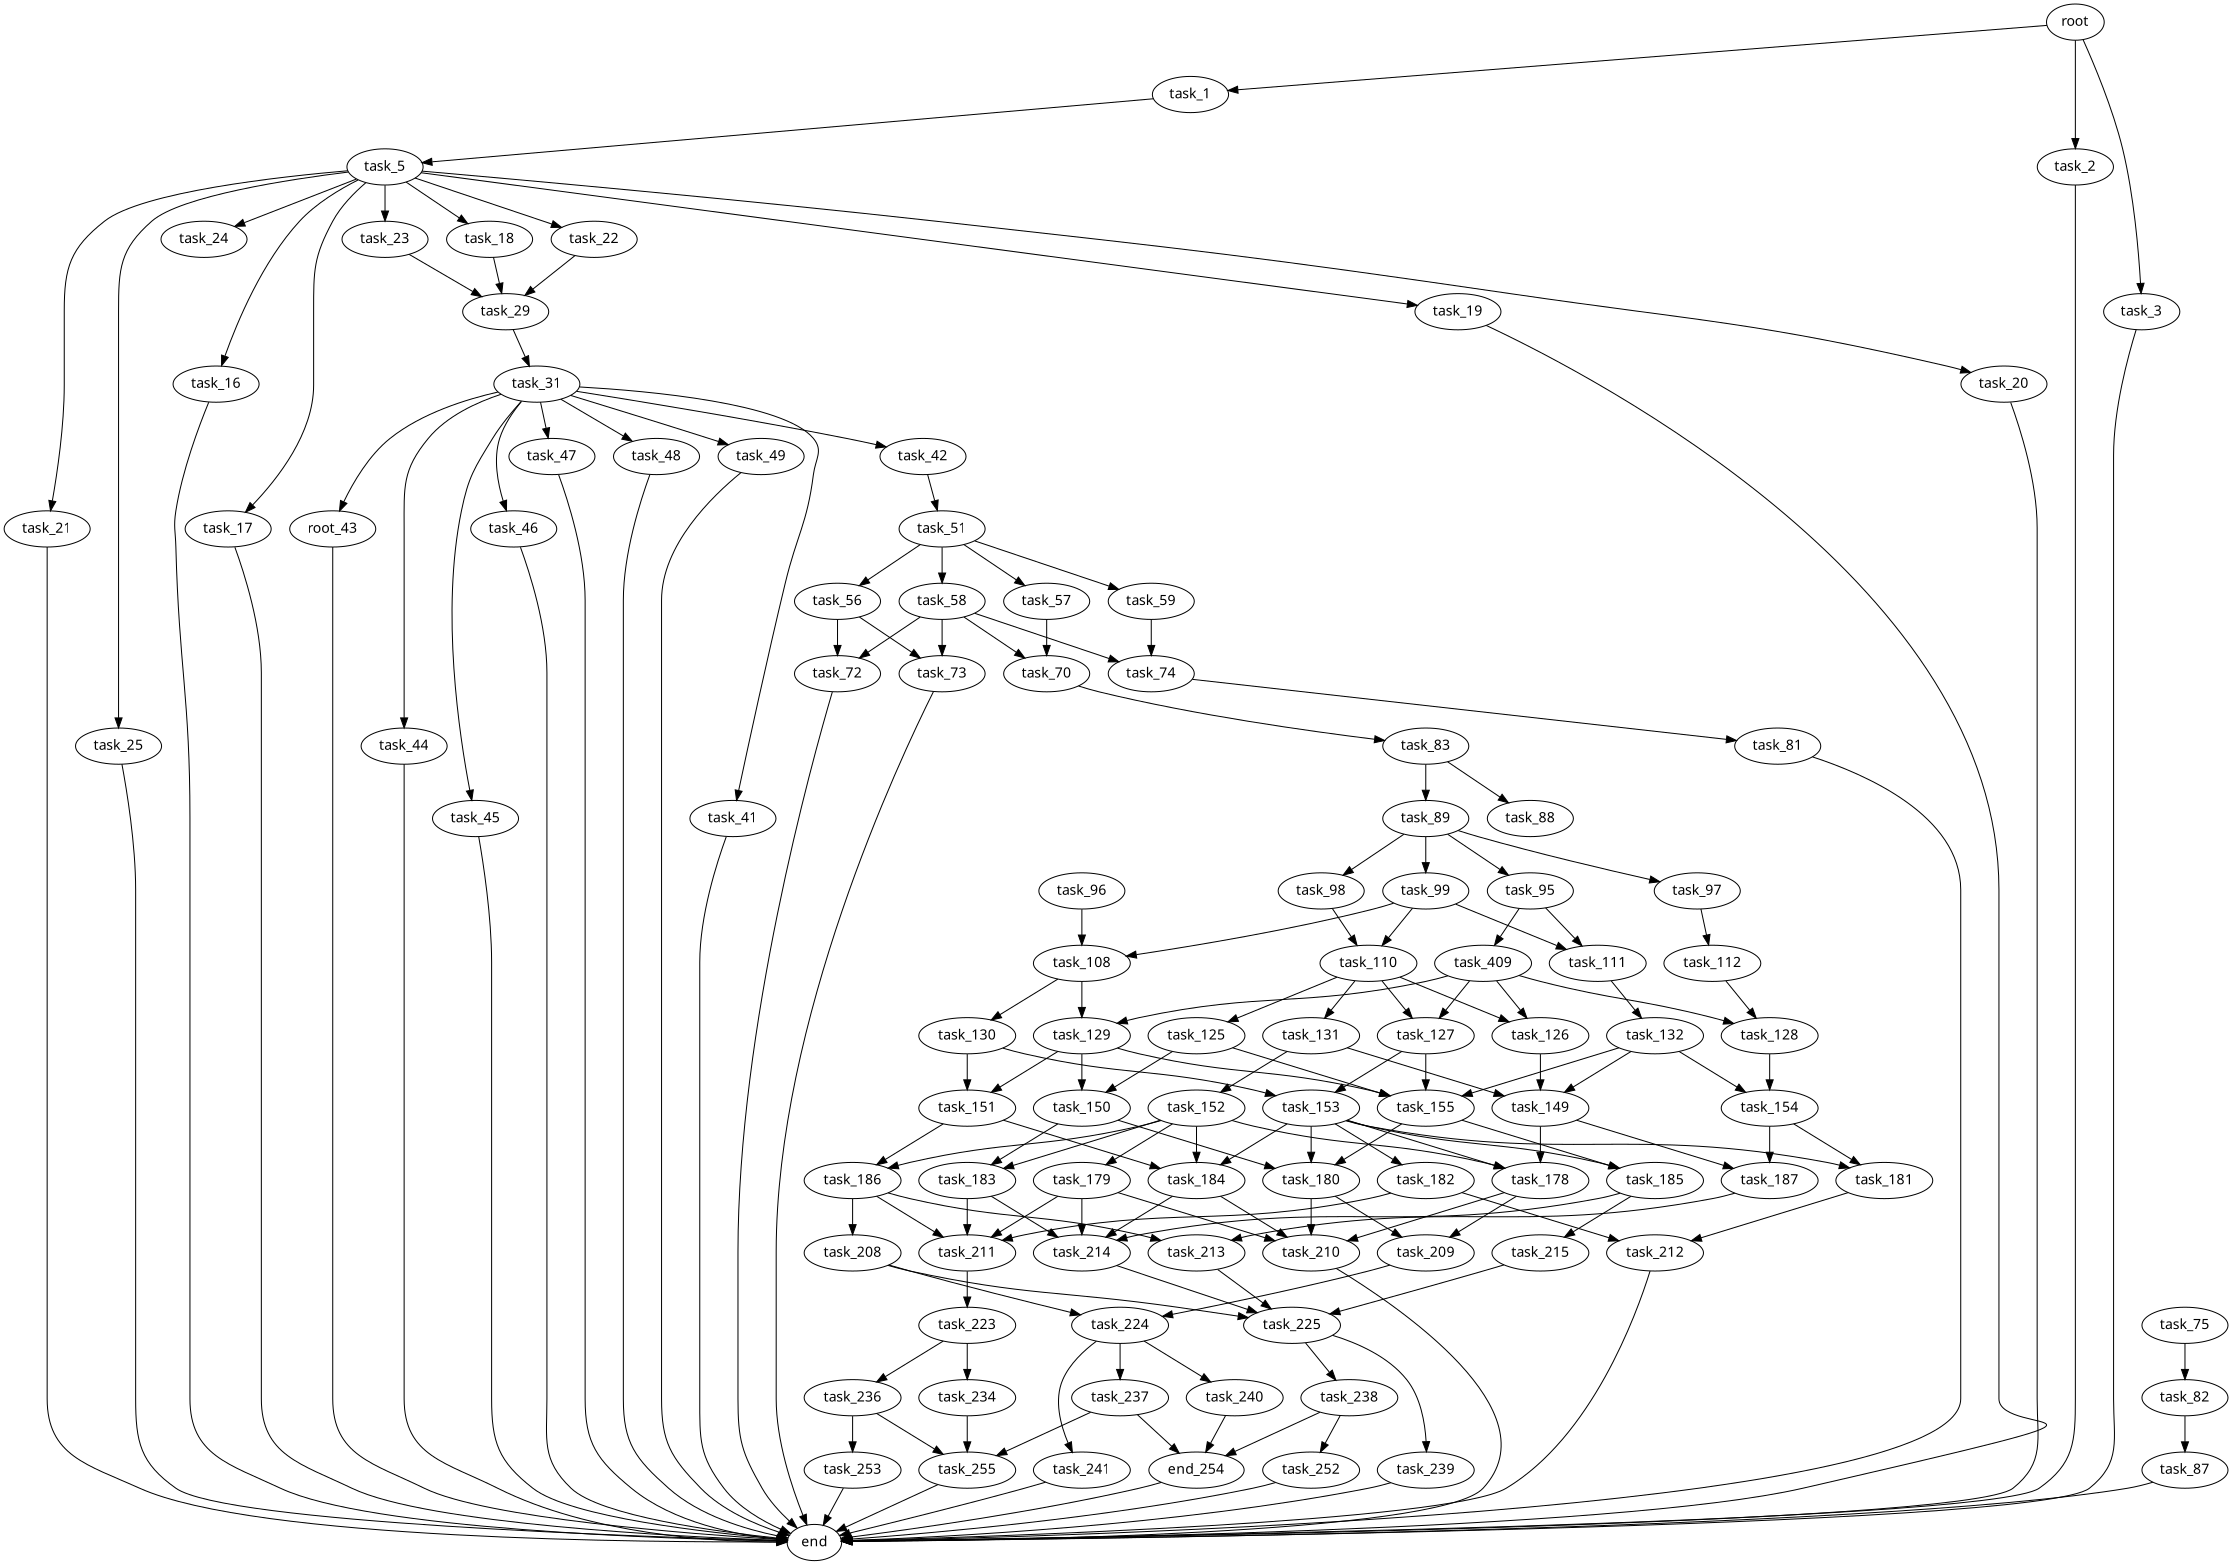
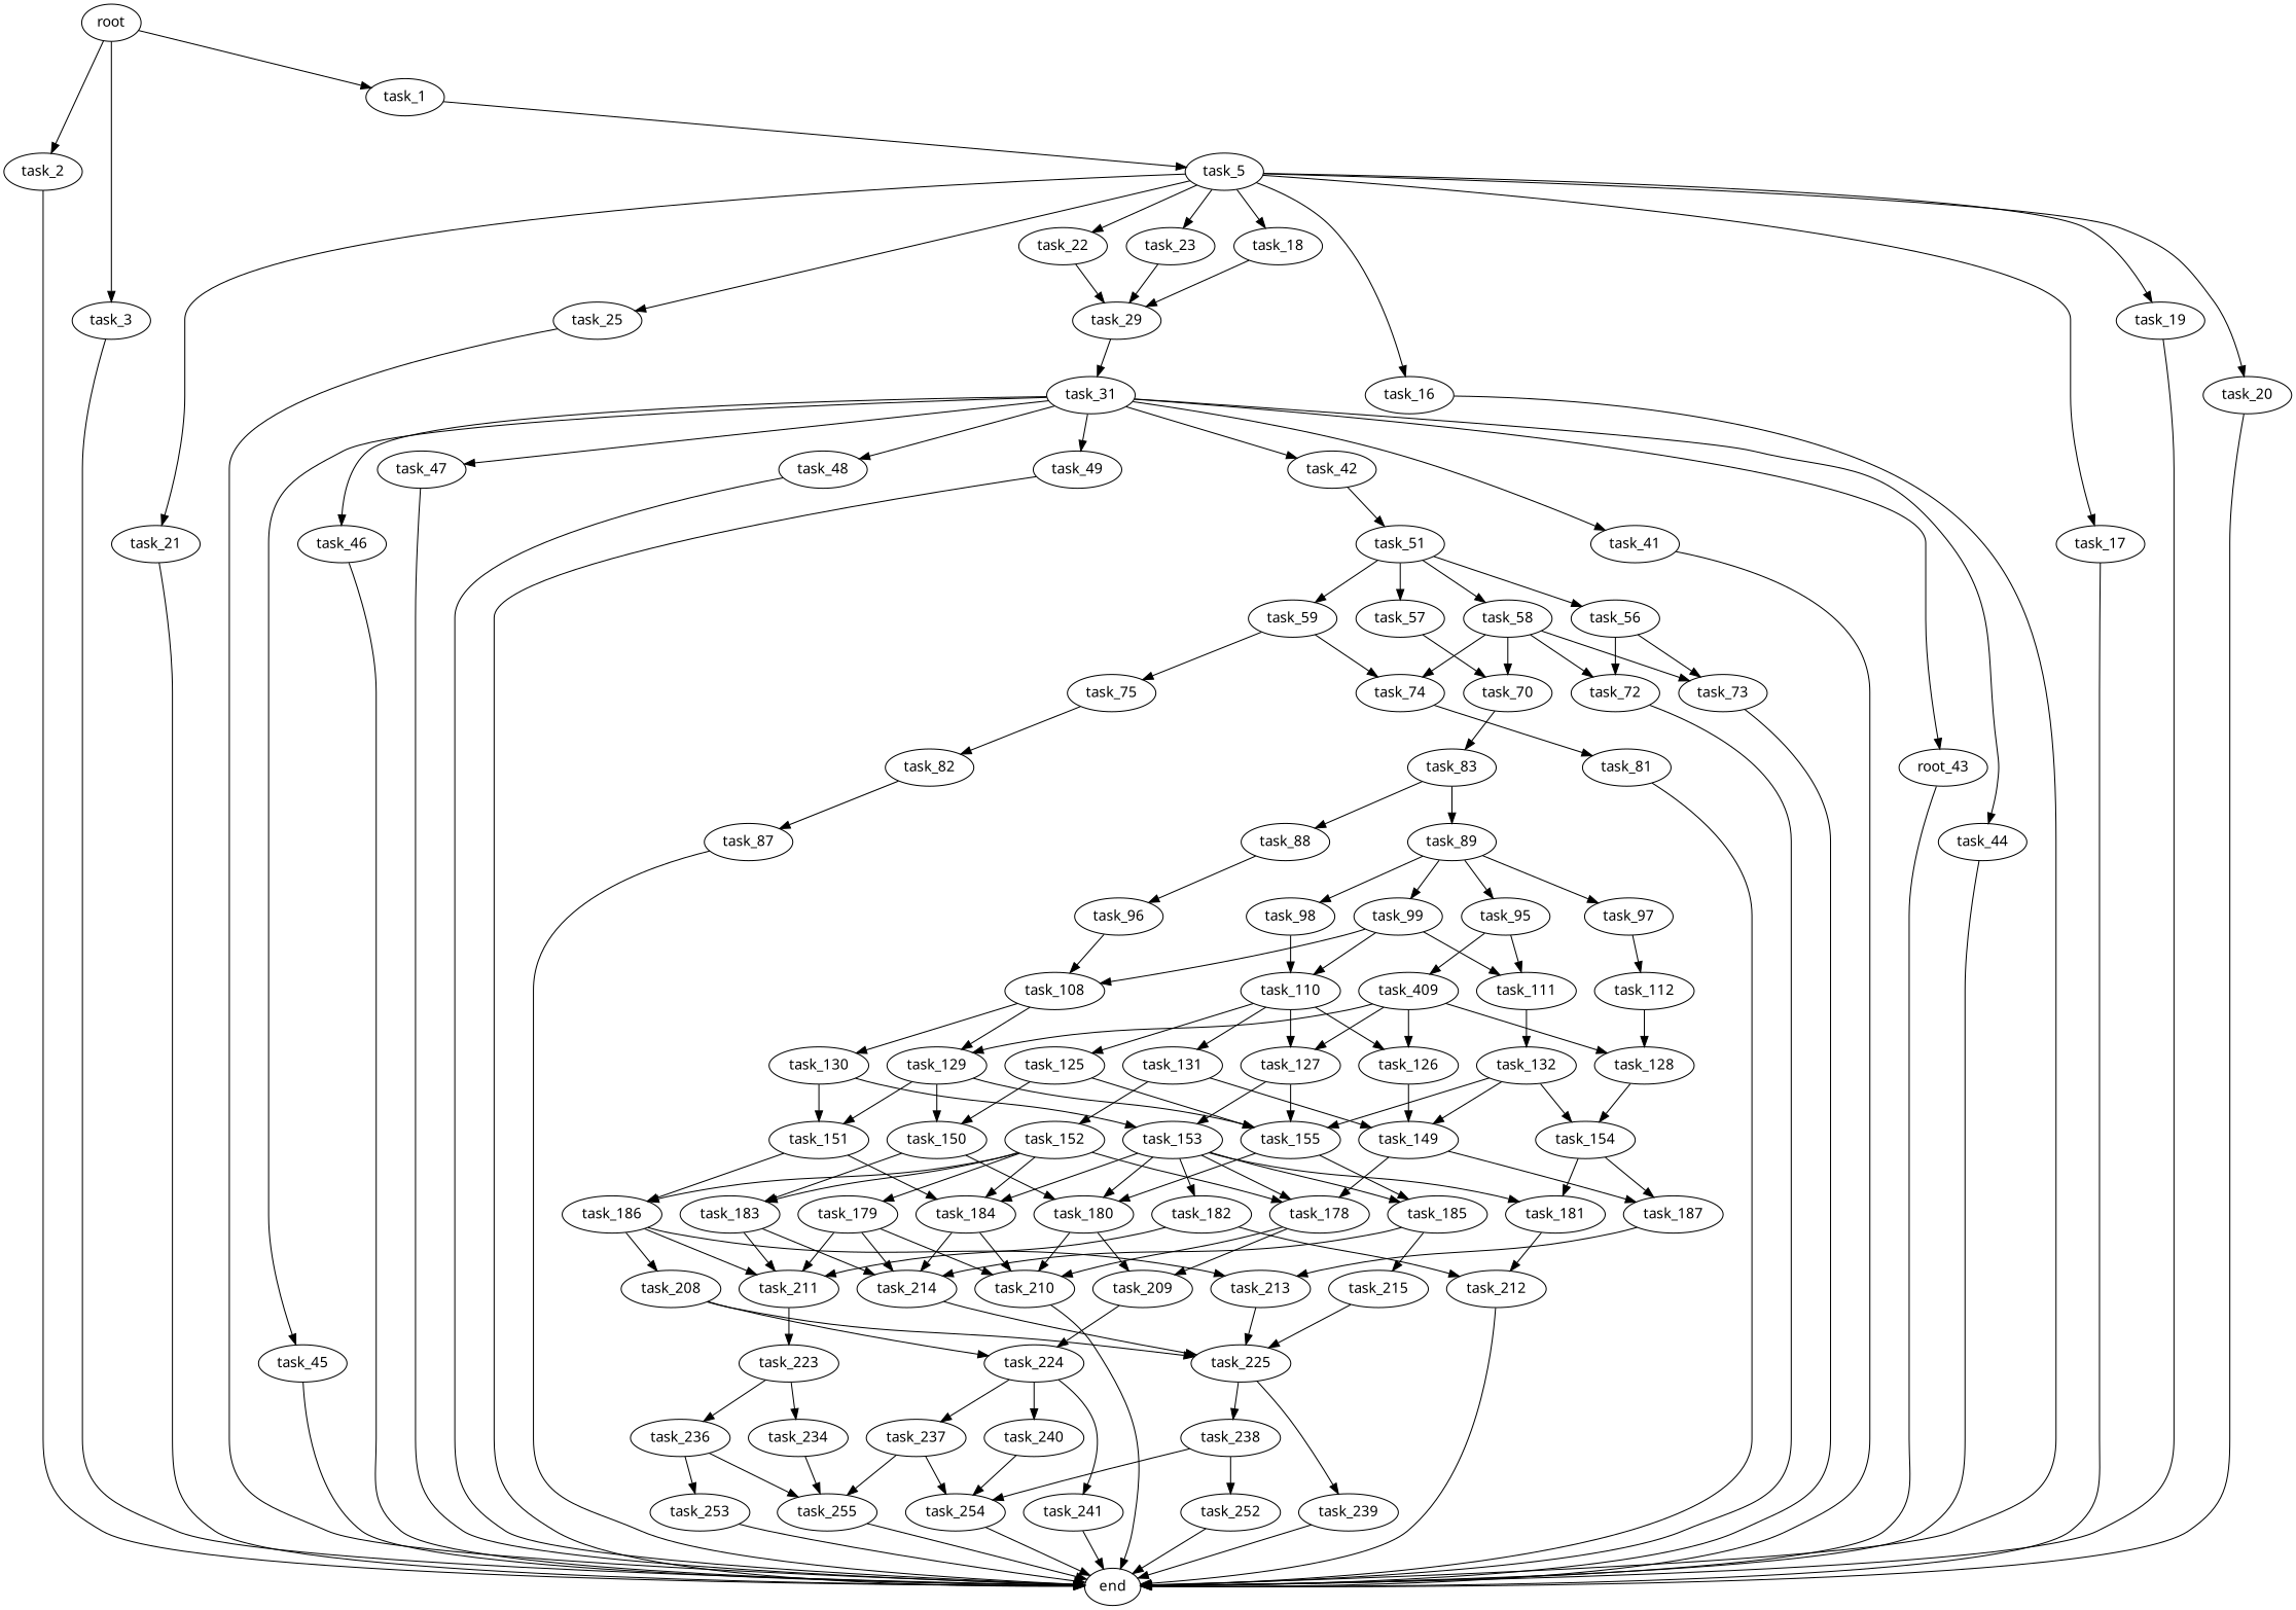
  digraph {
    fontname="Noto Sans"
    node [fontname="Noto Sans"]
    edge [fontname="Noto Sans"]
    root
    task_1
    task_2
    task_3
    task_5
    end
    task_16
    task_17
    task_18
    task_19
    task_20
    task_21
    task_22
    task_23
-   task_24
    task_25
    task_29
    task_31
    task_41
    task_42
    n21 [label=root_43]
    task_44
    task_45
    task_46
    task_47
    task_48
    task_49
    task_51
    task_56
    task_57
    task_58
    task_59
    task_72
    task_73
    task_70
    task_74
    task_75
    task_83
    task_81
    task_82
    task_88
    task_89
    task_87
    task_96
    task_95
    task_97
    task_98
    task_99
    task_108
    n50 [label=task_409]
    task_111
    task_112
    task_110
    task_129
    task_130
    task_126
    task_127
    task_128
    task_132
    task_125
    task_131
    task_150
    task_155
    task_151
    task_149
    task_153
    task_154
    task_152
    task_180
    task_183
    task_185
    task_184
    task_186
    task_178
    task_181
    task_182
    task_187
    task_179
    task_209
    task_210
    task_211
    task_214
    task_215
    task_213
    task_212
    task_208
    task_224
    task_225
    task_223
    task_237
    task_240
    task_241
    task_234
    task_236
    task_238
    task_239
    task_255
-   task_254 [label=end_254]
+   task_254
    task_252
    task_253
    root -> task_1
    root -> task_2
    root -> task_3
    task_1 -> task_5
    task_2 -> end
    task_3 -> end
    task_5 -> task_16
    task_5 -> task_17
    task_5 -> task_18
    task_5 -> task_19
    task_5 -> task_20
    task_5 -> task_21
    task_5 -> task_22
    task_5 -> task_23
-   task_5 -> task_24
    task_5 -> task_25
    task_16 -> end
    task_17 -> end
    task_18 -> task_29
    task_19 -> end
    task_20 -> end
    task_21 -> end
    task_22 -> task_29
    task_23 -> task_29
    task_25 -> end
    task_29 -> task_31
    task_31 -> task_41
    task_31 -> task_42
    task_31 -> n21
    task_31 -> task_44
    task_31 -> task_45
    task_31 -> task_46
    task_31 -> task_47
    task_31 -> task_48
    task_31 -> task_49
    task_41 -> end
    task_42 -> task_51
    n21 -> end
    task_44 -> end
    task_45 -> end
    task_46 -> end
    task_47 -> end
    task_48 -> end
    task_49 -> end
    task_51 -> task_56
    task_51 -> task_57
    task_51 -> task_58
    task_51 -> task_59
    task_56 -> task_72
    task_56 -> task_73
    task_57 -> task_70
    task_58 -> task_72
    task_58 -> task_73
    task_58 -> task_70
    task_58 -> task_74
    task_59 -> task_74
+   task_59 -> task_75
    task_72 -> end
    task_73 -> end
    task_70 -> task_83
    task_74 -> task_81
    task_75 -> task_82
    task_83 -> task_88
    task_83 -> task_89
    task_81 -> end
    task_82 -> task_87
+   task_88 -> task_96
    task_89 -> task_95
    task_89 -> task_97
    task_89 -> task_98
    task_89 -> task_99
    task_87 -> end
    task_96 -> task_108
    task_95 -> n50
    task_95 -> task_111
    task_97 -> task_112
    task_98 -> task_110
    task_99 -> task_108
    task_99 -> task_111
    task_99 -> task_110
    task_108 -> task_129
    task_108 -> task_130
    n50 -> task_129
    n50 -> task_126
    n50 -> task_127
    n50 -> task_128
    task_111 -> task_132
    task_112 -> task_128
    task_110 -> task_126
    task_110 -> task_127
    task_110 -> task_125
    task_110 -> task_131
    task_129 -> task_150
    task_129 -> task_155
    task_129 -> task_151
    task_130 -> task_151
    task_130 -> task_153
    task_126 -> task_149
    task_127 -> task_155
    task_127 -> task_153
    task_128 -> task_154
    task_132 -> task_155
    task_132 -> task_149
    task_132 -> task_154
    task_125 -> task_150
    task_125 -> task_155
    task_131 -> task_149
    task_131 -> task_152
    task_150 -> task_180
    task_150 -> task_183
    task_155 -> task_180
    task_155 -> task_185
    task_151 -> task_184
    task_151 -> task_186
    task_149 -> task_178
    task_149 -> task_187
    task_153 -> task_180
    task_153 -> task_185
    task_153 -> task_184
    task_153 -> task_178
    task_153 -> task_181
    task_153 -> task_182
    task_154 -> task_181
    task_154 -> task_187
    task_152 -> task_183
    task_152 -> task_184
    task_152 -> task_186
    task_152 -> task_178
    task_152 -> task_179
    task_180 -> task_209
    task_180 -> task_210
    task_183 -> task_211
    task_183 -> task_214
    task_185 -> task_214
    task_185 -> task_215
    task_184 -> task_210
    task_184 -> task_214
    task_186 -> task_211
    task_186 -> task_213
    task_186 -> task_208
    task_178 -> task_209
    task_178 -> task_210
    task_181 -> task_212
    task_182 -> task_211
    task_182 -> task_212
    task_187 -> task_213
    task_179 -> task_210
    task_179 -> task_211
    task_179 -> task_214
    task_209 -> task_224
    task_210 -> end
    task_211 -> task_223
    task_214 -> task_225
    task_215 -> task_225
    task_213 -> task_225
    task_212 -> end
    task_208 -> task_224
    task_208 -> task_225
    task_224 -> task_237
    task_224 -> task_240
    task_224 -> task_241
    task_225 -> task_238
    task_225 -> task_239
    task_223 -> task_234
    task_223 -> task_236
    task_237 -> task_255
    task_237 -> task_254
    task_240 -> task_254
    task_241 -> end
    task_234 -> task_255
    task_236 -> task_255
    task_236 -> task_253
    task_238 -> task_254
    task_238 -> task_252
    task_239 -> end
    task_255 -> end
    task_254 -> end
    task_252 -> end
    task_253 -> end
  }
